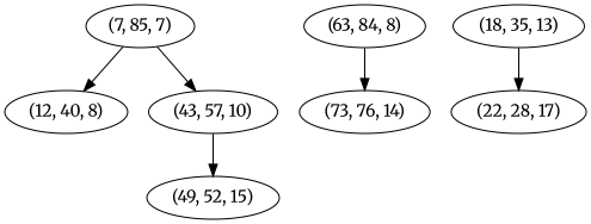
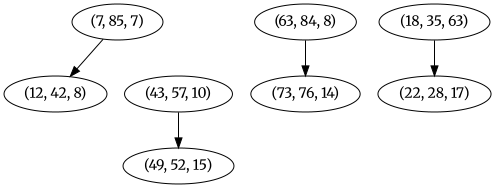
  digraph {
    fontname=Merriweather
    node [fontname=Merriweather]
    edge [fontname=Merriweather]
    "(7, 85, 7)"
-   "(12, 40, 8)"
+   "(12, 40, 8)" [label="(12, 42, 8)"]
    "(43, 57, 10)"
    n4 [label="(49, 52, 15)"]
    "(63, 84, 8)"
    "(73, 76, 14)"
-   "(18, 35, 13)"
+   "(18, 35, 13)" [label="(18, 35, 63)"]
    "(22, 28, 17)"
    "(7, 85, 7)" -> "(12, 40, 8)"
-   "(7, 85, 7)" -> "(43, 57, 10)"
    "(43, 57, 10)" -> n4
    "(63, 84, 8)" -> "(73, 76, 14)"
    "(18, 35, 13)" -> "(22, 28, 17)"
  }
